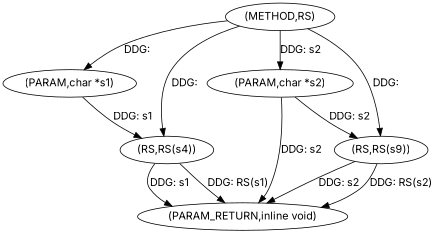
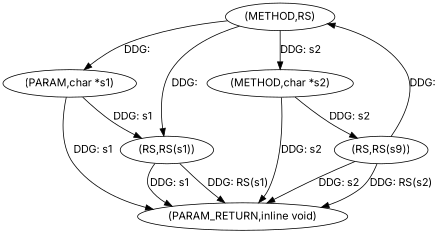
  digraph {
    fontname=Inter
    node [fontname=Inter]
    edge [fontname=Inter]
    n1 [label="(METHOD,RS)"]
    n2 [label="(PARAM,char *s1)"]
-   n3 [label="(PARAM,char *s2)"]
-   n4 [label="(RS,RS(s4))"]
+   n3 [label="(METHOD,char *s2)"]
+   n4 [label="(RS,RS(s1))"]
    n5 [label="(RS,RS(s9))"]
    n6 [label="(PARAM_RETURN,inline void)"]
    n1 -> n2 [label="DDG: "]
    n1 -> n3 [label="DDG: s2"]
    n1 -> n4 [label="DDG: "]
-   n1 -> n5 [label="DDG: "]
+   n5 -> n1 [label="DDG: "]
    n2 -> n4 [label="DDG: s1"]
+   n2 -> n6 [label="DDG: s1"]
    n3 -> n5 [label="DDG: s2"]
    n3 -> n6 [label="DDG: s2"]
    n4 -> n6 [label="DDG: s1"]
    n4 -> n6 [label="DDG: RS(s1)"]
    n5 -> n6 [label="DDG: s2"]
    n5 -> n6 [label="DDG: RS(s2)"]
  }
